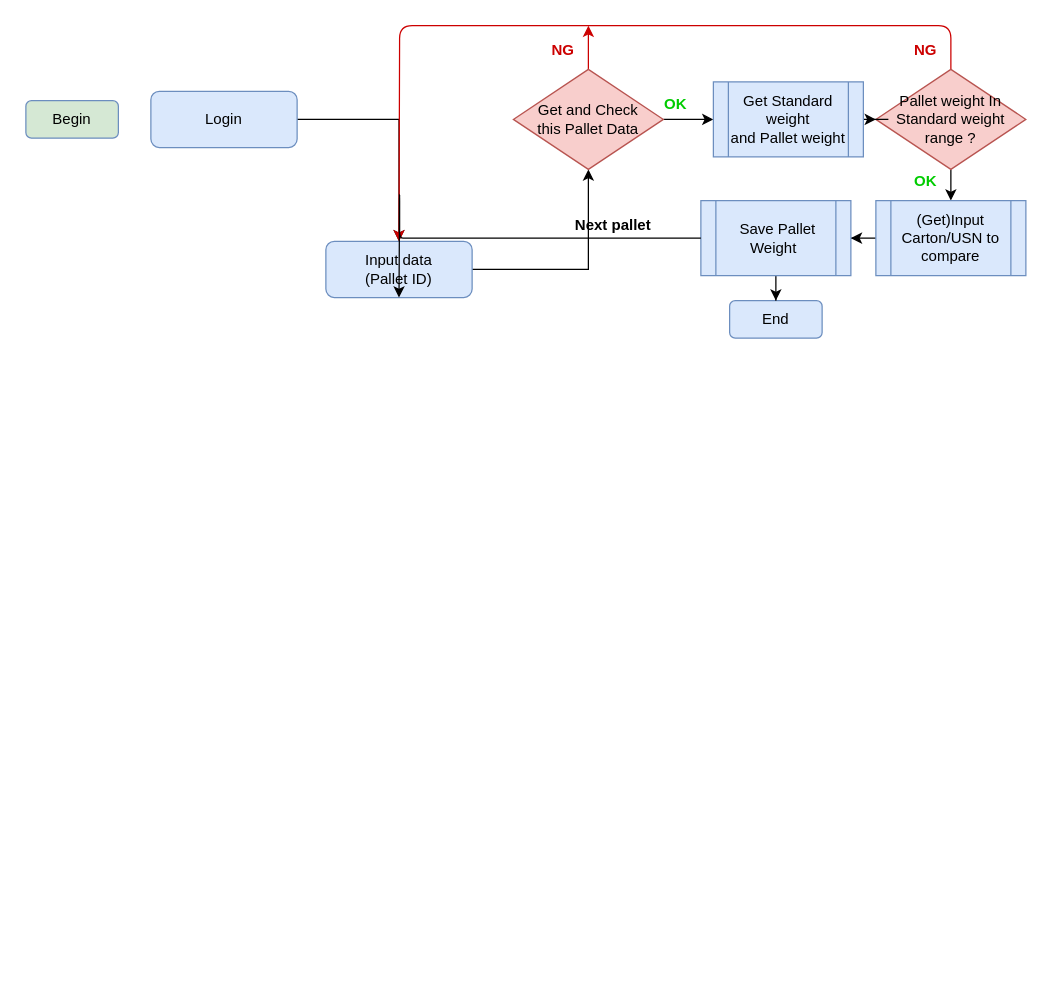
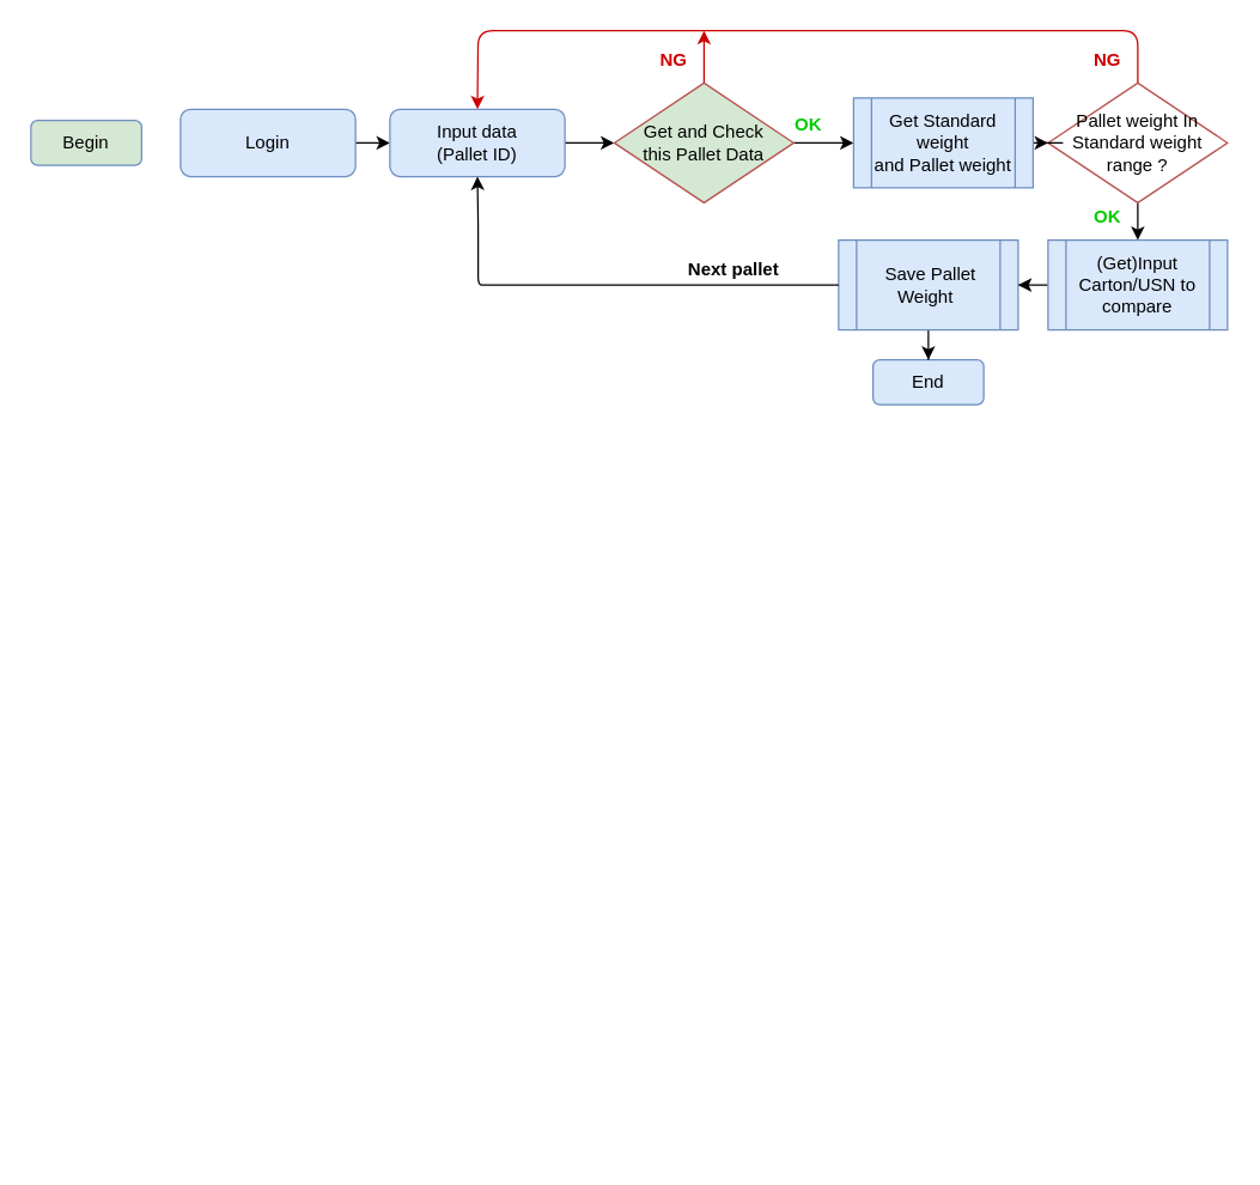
  <mxCell id="0" />
  <mxCell id="1" parent="0" />
  <mxCell id="2" value="Begin" style="rounded=1;whiteSpace=wrap;html=1;fillColor=#d5e8d4;strokeColor=#6c8ebf;" parent="1" vertex="1"><mxGeometry x="20" y="80" width="74" height="30" as="geometry" /></mxCell>
  <mxCell id="3" value="" style="edgeStyle=orthogonalEdgeStyle;rounded=0;orthogonalLoop=1;jettySize=auto;html=1;" parent="1" source="4" target="6" edge="1"><mxGeometry relative="1" as="geometry" /></mxCell>
  <mxCell id="4" value="Login" style="rounded=1;whiteSpace=wrap;html=1;fillColor=#dae8fc;strokeColor=#6c8ebf;" parent="1" vertex="1"><mxGeometry x="120" y="72.5" width="117" height="45" as="geometry" /></mxCell>
  <mxCell id="5" value="" style="edgeStyle=orthogonalEdgeStyle;rounded=0;orthogonalLoop=1;jettySize=auto;html=1;" edge="1" parent="1" source="6" target="9"><mxGeometry relative="1" as="geometry" /></mxCell>
- <mxCell id="6" value="Input data&lt;br&gt;(Pallet ID)" style="rounded=1;whiteSpace=wrap;html=1;fillColor=#dae8fc;strokeColor=#6c8ebf;" parent="1" vertex="1"><mxGeometry x="260" y="192.5" width="117" height="45" as="geometry" /></mxCell>
+ <mxCell id="6" value="Input data&lt;br&gt;(Pallet ID)" style="rounded=1;whiteSpace=wrap;html=1;fillColor=#dae8fc;strokeColor=#6c8ebf;" parent="1" vertex="1"><mxGeometry x="260" y="72.5" width="117" height="45" as="geometry" /></mxCell>
  <mxCell id="7" value="" style="edgeStyle=orthogonalEdgeStyle;rounded=0;orthogonalLoop=1;jettySize=auto;html=1;strokeColor=#CC0000;exitX=0.5;exitY=0;exitDx=0;exitDy=0;" parent="1" source="9" edge="1"><mxGeometry relative="1" as="geometry"><mxPoint x="470" y="20" as="targetPoint" /><Array as="points" /></mxGeometry></mxCell>
  <mxCell id="8" value="" style="edgeStyle=orthogonalEdgeStyle;rounded=0;orthogonalLoop=1;jettySize=auto;html=1;" edge="1" parent="1" source="9" target="22"><mxGeometry relative="1" as="geometry" /></mxCell>
- <mxCell id="9" value="Get and Check &lt;br&gt;this Pallet Data" style="rhombus;whiteSpace=wrap;html=1;fillColor=#f8cecc;strokeColor=#b85450;" parent="1" vertex="1"><mxGeometry x="410" y="55" width="120" height="80" as="geometry" /></mxCell>
+ <mxCell id="9" value="Get and Check &lt;br&gt;this Pallet Data" style="rhombus;whiteSpace=wrap;html=1;fillColor=#d5e8d4;strokeColor=#b85450;" parent="1" vertex="1"><mxGeometry x="410" y="55" width="120" height="80" as="geometry" /></mxCell>
  <mxCell id="10" style="edgeStyle=orthogonalEdgeStyle;rounded=0;orthogonalLoop=1;jettySize=auto;html=1;exitX=0.5;exitY=1;exitDx=0;exitDy=0;" parent="1" edge="1"><mxGeometry relative="1" as="geometry"><mxPoint x="408" y="170" as="sourcePoint" /><mxPoint x="408" y="170" as="targetPoint" /></mxGeometry></mxCell>
  <mxCell id="11" value="&lt;b&gt;&lt;font color=&quot;#00cc00&quot;&gt;OK&lt;/font&gt;&lt;/b&gt;" style="text;html=1;strokeColor=none;fillColor=none;align=center;verticalAlign=middle;whiteSpace=wrap;rounded=0;" parent="1" vertex="1"><mxGeometry x="520" y="72.5" width="40" height="20" as="geometry" /></mxCell>
  <mxCell id="12" value="" style="endArrow=classic;html=1;exitX=0.5;exitY=0;exitDx=0;exitDy=0;strokeColor=#CC0000;entryX=0.5;entryY=0;entryDx=0;entryDy=0;" parent="1" source="18" target="6" edge="1"><mxGeometry width="50" height="50" relative="1" as="geometry"><mxPoint x="147" y="385" as="sourcePoint" /><mxPoint x="310" y="60" as="targetPoint" /><Array as="points"><mxPoint x="760" y="20" /><mxPoint x="700" y="20" /><mxPoint x="360" y="20" /><mxPoint x="319" y="20" /></Array></mxGeometry></mxCell>
  <mxCell id="13" value="&lt;b&gt;&lt;font color=&quot;#cc0000&quot;&gt;NG&lt;/font&gt;&lt;/b&gt;" style="text;html=1;strokeColor=none;fillColor=none;align=center;verticalAlign=middle;whiteSpace=wrap;rounded=0;" parent="1" vertex="1"><mxGeometry x="430" y="30" width="40" height="20" as="geometry" /></mxCell>
  <mxCell id="14" value="End" style="rounded=1;whiteSpace=wrap;html=1;fillColor=#dae8fc;strokeColor=#6c8ebf;" parent="1" vertex="1"><mxGeometry x="583" y="240" width="74" height="30" as="geometry" /></mxCell>
  <mxCell id="15" value="&lt;span style=&quot;color: rgba(0 , 0 , 0 , 0) ; font-family: monospace ; font-size: 0px&quot;&gt;%3CmxGraphModel%3E%3Croot%3E%3CmxCell%20id%3D%220%22%2F%3E%3CmxCell%20id%3D%221%22%20parent%3D%220%22%2F%3E%3CmxCell%20id%3D%222%22%20value%3D%22%22%20style%3D%22edgeStyle%3DorthogonalEdgeStyle%3Brounded%3D0%3BorthogonalLoop%3D1%3BjettySize%3Dauto%3Bhtml%3D1%3B%22%20edge%3D%221%22%20target%3D%224%22%20parent%3D%221%22%3E%3CmxGeometry%20relative%3D%221%22%20as%3D%22geometry%22%3E%3CmxPoint%20x%3D%22560%22%20y%3D%22310%22%20as%3D%22sourcePoint%22%2F%3E%3C%2FmxGeometry%3E%3C%2FmxCell%3E%3CmxCell%20id%3D%223%22%20value%3D%22%22%20style%3D%22edgeStyle%3DorthogonalEdgeStyle%3Brounded%3D0%3BorthogonalLoop%3D1%3BjettySize%3Dauto%3Bhtml%3D1%3B%22%20edge%3D%221%22%20source%3D%224%22%20target%3D%226%22%20parent%3D%221%22%3E%3CmxGeometry%20relative%3D%221%22%20as%3D%22geometry%22%2F%3E%3C%2FmxCell%3E%3CmxCell%20id%3D%224%22%20value%3D%22Insert%20Transaction%22%20style%3D%22rounded%3D1%3BwhiteSpace%3Dwrap%3Bhtml%3D1%3BfontSize%3D12%3Bglass%3D0%3BstrokeWidth%3D1%3Bshadow%3D0%3BfillColor%3D%23fff2cc%3BstrokeColor%3D%23d6b656%3B%22%20vertex%3D%221%22%20parent%3D%221%22%3E%3CmxGeometry%20x%3D%22500%22%20y%3D%22350%22%20width%3D%22120%22%20height%3D%2240%22%20as%3D%22geometry%22%2F%3E%3C%2FmxCell%3E%3CmxCell%20id%3D%225%22%20value%3D%22TRN%20Data%20%3D%20Pallet%20ID%26lt%3Bbr%26gt%3BCompleteSProcess%20%3D%20True%22%20style%3D%22text%3Bhtml%3D1%3BstrokeColor%3Dnone%3BfillColor%3Dnone%3Balign%3Dcenter%3BverticalAlign%3Dmiddle%3BwhiteSpace%3Dwrap%3Brounded%3D0%3B%22%20vertex%3D%221%22%20parent%3D%221%22%3E%3CmxGeometry%20x%3D%22630%22%20y%3D%22345%22%20width%3D%22150%22%20height%3D%2250%22%20as%3D%22geometry%22%2F%3E%3C%2FmxCell%3E%3CmxCell%20id%3D%226%22%20value%3D%22Exist%20Unfinished%20Pallet%20ID%EF%BC%9F%22%20style%3D%22rhombus%3BwhiteSpace%3Dwrap%3Bhtml%3D1%3BfillColor%3D%23fff2cc%3BstrokeColor%3D%23d6b656%3B%22%20vertex%3D%221%22%20parent%3D%221%22%3E%3CmxGeometry%20x%3D%22500%22%20y%3D%22420%22%20width%3D%22120%22%20height%3D%2290%22%20as%3D%22geometry%22%2F%3E%3C%2FmxCell%3E%3CmxCell%20id%3D%227%22%20value%3D%22No%22%20style%3D%22edgeStyle%3DorthogonalEdgeStyle%3Brounded%3D0%3Bhtml%3D1%3BjettySize%3Dauto%3BorthogonalLoop%3D1%3BfontSize%3D11%3BendArrow%3Dblock%3BendFill%3D0%3BendSize%3D8%3BstrokeWidth%3D1%3Bshadow%3D0%3BlabelBackgroundColor%3Dnone%3BexitX%3D0%3BexitY%3D0.5%3BexitDx%3D0%3BexitDy%3D0%3BentryX%3D0%3BentryY%3D0.5%3BentryDx%3D0%3BentryDy%3D0%3B%22%20edge%3D%221%22%20source%3D%226%22%20target%3D%2213%22%20parent%3D%221%22%3E%3CmxGeometry%20x%3D%22-0.884%22%20y%3D%22-15%22%20relative%3D%221%22%20as%3D%22geometry%22%3E%3CmxPoint%20as%3D%22offset%22%2F%3E%3CmxPoint%20x%3D%22630%22%20y%3D%22464.5%22%20as%3D%22sourcePoint%22%2F%3E%3CmxPoint%20x%3D%22430%22%20y%3D%22690%22%20as%3D%22targetPoint%22%2F%3E%3CArray%20as%3D%22points%22%3E%3CmxPoint%20x%3D%22440%22%20y%3D%22465%22%2F%3E%3CmxPoint%20x%3D%22440%22%20y%3D%22690%22%2F%3E%3C%2FArray%3E%3C%2FmxGeometry%3E%3C%2FmxCell%3E%3CmxCell%20id%3D%228%22%20value%3D%22Yes%22%20style%3D%22rounded%3D0%3Bhtml%3D1%3BjettySize%3Dauto%3BorthogonalLoop%3D1%3BfontSize%3D11%3BendArrow%3Dblock%3BendFill%3D0%3BendSize%3D8%3BstrokeWidth%3D1%3Bshadow%3D0%3BlabelBackgroundColor%3Dnone%3BedgeStyle%3DorthogonalEdgeStyle%3BexitX%3D0.5%3BexitY%3D1%3BexitDx%3D0%3BexitDy%3D0%3BentryX%3D0.5%3BentryY%3D0%3BentryDx%3D0%3BentryDy%3D0%3B%22%20edge%3D%221%22%20source%3D%226%22%20target%3D%229%22%20parent%3D%221%22%3E%3CmxGeometry%20y%3D%2220%22%20relative%3D%221%22%20as%3D%22geometry%22%3E%3CmxPoint%20as%3D%22offset%22%2F%3E%3CmxPoint%20x%3D%22559.5%22%20y%3D%22530%22%20as%3D%22sourcePoint%22%2F%3E%3CmxPoint%20x%3D%22559.5%22%20y%3D%22560%22%20as%3D%22targetPoint%22%2F%3E%3CArray%20as%3D%22points%22%2F%3E%3C%2FmxGeometry%3E%3C%2FmxCell%3E%3CmxCell%20id%3D%229%22%20value%3D%22Pallet%E7%9A%84%E7%AC%AC%E4%B8%80%E4%B8%AACarton%EF%BC%9F%22%20style%3D%22rhombus%3BwhiteSpace%3Dwrap%3Bhtml%3D1%3BfillColor%3D%23fff2cc%3BstrokeColor%3D%23d6b656%3B%22%20vertex%3D%221%22%20parent%3D%221%22%3E%3CmxGeometry%20x%3D%22500%22%20y%3D%22539.5%22%20width%3D%22120%22%20height%3D%2290%22%20as%3D%22geometry%22%2F%3E%3C%2FmxCell%3E%3CmxCell%20id%3D%2210%22%20value%3D%22%26lt%3Bb%26gt%3B%26lt%3Bfont%20color%3D%26quot%3B%23ff0000%26quot%3B%26gt%3BNo%26lt%3B%2Ffont%26gt%3B%26lt%3B%2Fb%26gt%3B%22%20style%3D%22edgeStyle%3DorthogonalEdgeStyle%3Brounded%3D0%3Bhtml%3D1%3BjettySize%3Dauto%3BorthogonalLoop%3D1%3BfontSize%3D11%3BendArrow%3Dblock%3BendFill%3D0%3BendSize%3D8%3BstrokeWidth%3D1%3Bshadow%3D0%3BlabelBackgroundColor%3Dnone%3BentryX%3D0.5%3BentryY%3D0%3BentryDx%3D0%3BentryDy%3D0%3B%22%20edge%3D%221%22%20target%3D%2213%22%20parent%3D%221%22%3E%3CmxGeometry%20x%3D%22-0.143%22%20y%3D%2210%22%20relative%3D%221%22%20as%3D%22geometry%22%3E%3CmxPoint%20as%3D%22offset%22%2F%3E%3CmxPoint%20x%3D%22560%22%20y%3D%22630%22%20as%3D%22sourcePoint%22%2F%3E%3CmxPoint%20x%3D%22560%22%20y%3D%22680%22%20as%3D%22targetPoint%22%2F%3E%3CArray%20as%3D%22points%22%2F%3E%3C%2FmxGeometry%3E%3C%2FmxCell%3E%3CmxCell%20id%3D%2211%22%20value%3D%22Yes%22%20style%3D%22rounded%3D0%3Bhtml%3D1%3BjettySize%3Dauto%3BorthogonalLoop%3D1%3BfontSize%3D11%3BendArrow%3Dblock%3BendFill%3D0%3BendSize%3D8%3BstrokeWidth%3D1%3Bshadow%3D0%3BlabelBackgroundColor%3Dnone%3BedgeStyle%3DorthogonalEdgeStyle%3BexitX%3D1%3BexitY%3D0.5%3BexitDx%3D0%3BexitDy%3D0%3B%22%20edge%3D%221%22%20source%3D%229%22%20target%3D%2216%22%20parent%3D%221%22%3E%3CmxGeometry%20x%3D%22-0.6%22%20y%3D%2215%22%20relative%3D%221%22%20as%3D%22geometry%22%3E%3CmxPoint%20y%3D%221%22%20as%3D%22offset%22%2F%3E%3CmxPoint%20x%3D%22670%22%20y%3D%22580%22%20as%3D%22sourcePoint%22%2F%3E%3CmxPoint%20x%3D%22680%22%20y%3D%22585%22%20as%3D%22targetPoint%22%2F%3E%3CArray%20as%3D%22points%22%2F%3E%3C%2FmxGeometry%3E%3C%2FmxCell%3E%3CmxCell%20id%3D%2212%22%20value%3D%22%22%20style%3D%22edgeStyle%3DorthogonalEdgeStyle%3Brounded%3D0%3BorthogonalLoop%3D1%3BjettySize%3Dauto%3Bhtml%3D1%3B%22%20edge%3D%221%22%20source%3D%2213%22%20target%3D%2214%22%20parent%3D%221%22%3E%3CmxGeometry%20relative%3D%221%22%20as%3D%22geometry%22%2F%3E%3C%2FmxCell%3E%3CmxCell%20id%3D%2213%22%20value%3D%22Insert%20Pallet%20Item%22%20style%3D%22rounded%3D1%3BwhiteSpace%3Dwrap%3Bhtml%3D1%3BfontSize%3D12%3Bglass%3D0%3BstrokeWidth%3D1%3Bshadow%3D0%3BfillColor%3D%23fff2cc%3BstrokeColor%3D%23d6b656%3B%22%20vertex%3D%221%22%20parent%3D%221%22%3E%3CmxGeometry%20x%3D%22500%22%20y%3D%22670%22%20width%3D%22120%22%20height%3D%2240%22%20as%3D%22geometry%22%2F%3E%3C%2FmxCell%3E%3CmxCell%20id%3D%2214%22%20value%3D%22End%22%20style%3D%22rounded%3D1%3BwhiteSpace%3Dwrap%3Bhtml%3D1%3BfontSize%3D12%3Bglass%3D0%3BstrokeWidth%3D1%3Bshadow%3D0%3BfillColor%3D%23fff2cc%3BstrokeColor%3D%23d6b656%3B%22%20vertex%3D%221%22%20parent%3D%221%22%3E%3CmxGeometry%20x%3D%22500%22%20y%3D%22740%22%20width%3D%22120%22%20height%3D%2240%22%20as%3D%22geometry%22%2F%3E%3C%2FmxCell%3E%3CmxCell%20id%3D%2215%22%20style%3D%22edgeStyle%3DorthogonalEdgeStyle%3Brounded%3D0%3BorthogonalLoop%3D1%3BjettySize%3Dauto%3Bhtml%3D1%3B%22%20edge%3D%221%22%20source%3D%2216%22%20target%3D%2213%22%20parent%3D%221%22%3E%3CmxGeometry%20relative%3D%221%22%20as%3D%22geometry%22%3E%3CmxPoint%20x%3D%22680%22%20y%3D%22700%22%20as%3D%22targetPoint%22%2F%3E%3CArray%20as%3D%22points%22%3E%3CmxPoint%20x%3D%22730%22%20y%3D%22690%22%2F%3E%3C%2FArray%3E%3C%2FmxGeometry%3E%3C%2FmxCell%3E%3CmxCell%20id%3D%2216%22%20value%3D%22Insert%20Pallet%22%20style%3D%22rounded%3D1%3BwhiteSpace%3Dwrap%3Bhtml%3D1%3BfontSize%3D12%3Bglass%3D0%3BstrokeWidth%3D1%3Bshadow%3D0%3BfillColor%3D%23fff2cc%3BstrokeColor%3D%23d6b656%3B%22%20vertex%3D%221%22%20parent%3D%221%22%3E%3CmxGeometry%20x%3D%22670%22%20y%3D%22564.5%22%20width%3D%22120%22%20height%3D%2240%22%20as%3D%22geometry%22%2F%3E%3C%2FmxCell%3E%3CmxCell%20id%3D%2217%22%20value%3D%22PalletID%22%20style%3D%22text%3Bhtml%3D1%3BstrokeColor%3Dnone%3BfillColor%3Dnone%3Balign%3Dcenter%3BverticalAlign%3Dmiddle%3BwhiteSpace%3Dwrap%3Brounded%3D0%3B%22%20vertex%3D%221%22%20parent%3D%221%22%3E%3CmxGeometry%20x%3D%22710%22%20y%3D%22539.5%22%20width%3D%2240%22%20height%3D%2220%22%20as%3D%22geometry%22%2F%3E%3C%2FmxCell%3E%3CmxCell%20id%3D%2218%22%20value%3D%22PalletID%2C%20CartonID%22%20style%3D%22text%3Bhtml%3D1%3BstrokeColor%3Dnone%3BfillColor%3Dnone%3Balign%3Dcenter%3BverticalAlign%3Dmiddle%3BwhiteSpace%3Dwrap%3Brounded%3D0%3B%22%20vertex%3D%221%22%20parent%3D%221%22%3E%3CmxGeometry%20x%3D%22570%22%20y%3D%22710%22%20width%3D%22140%22%20height%3D%2220%22%20as%3D%22geometry%22%2F%3E%3C%2FmxCell%3E%3CmxCell%20id%3D%2219%22%20style%3D%22edgeStyle%3DorthogonalEdgeStyle%3Brounded%3D0%3BorthogonalLoop%3D1%3BjettySize%3Dauto%3Bhtml%3D1%3BexitX%3D0.5%3BexitY%3D1%3BexitDx%3D0%3BexitDy%3D0%3B%22%20edge%3D%221%22%20source%3D%2218%22%20target%3D%2218%22%20parent%3D%221%22%3E%3CmxGeometry%20relative%3D%221%22%20as%3D%22geometry%22%2F%3E%3C%2FmxCell%3E%3C%2Froot%3E%3C%2FmxGraphModel%3E&lt;/span&gt;" style="text;html=1;align=center;verticalAlign=middle;resizable=0;points=[];autosize=1;" parent="1" vertex="1"><mxGeometry x="370" y="463" width="20" height="20" as="geometry" /></mxCell>
  <mxCell id="16" style="edgeStyle=orthogonalEdgeStyle;rounded=0;orthogonalLoop=1;jettySize=auto;html=1;exitX=0.5;exitY=1;exitDx=0;exitDy=0;" parent="1" edge="1"><mxGeometry relative="1" as="geometry"><mxPoint x="630" y="770" as="sourcePoint" /><mxPoint x="630" y="770" as="targetPoint" /></mxGeometry></mxCell>
  <mxCell id="17" value="" style="edgeStyle=orthogonalEdgeStyle;rounded=0;orthogonalLoop=1;jettySize=auto;html=1;strokeColor=#000000;" edge="1" parent="1" source="18" target="24"><mxGeometry relative="1" as="geometry" /></mxCell>
- <mxCell id="18" value="Pallet weight In Standard weight range ?" style="rhombus;whiteSpace=wrap;html=1;fillColor=#f8cecc;strokeColor=#b85450;" parent="1" vertex="1"><mxGeometry x="700" y="55" width="120" height="80" as="geometry" /></mxCell>
+ <mxCell id="18" value="Pallet weight In Standard weight range ?" style="rhombus;whiteSpace=wrap;html=1;fillColor=#ffffff;strokeColor=#b85450;" parent="1" vertex="1"><mxGeometry x="700" y="55" width="120" height="80" as="geometry" /></mxCell>
  <mxCell id="19" value="&lt;b&gt;&lt;font color=&quot;#00cc00&quot;&gt;OK&lt;/font&gt;&lt;/b&gt;" style="text;html=1;strokeColor=none;fillColor=none;align=center;verticalAlign=middle;whiteSpace=wrap;rounded=0;" vertex="1" parent="1"><mxGeometry x="720" y="135" width="40" height="20" as="geometry" /></mxCell>
  <mxCell id="20" value="&lt;b&gt;&lt;font color=&quot;#cc0000&quot;&gt;NG&lt;/font&gt;&lt;/b&gt;" style="text;html=1;strokeColor=none;fillColor=none;align=center;verticalAlign=middle;whiteSpace=wrap;rounded=0;" vertex="1" parent="1"><mxGeometry x="720" y="30" width="40" height="20" as="geometry" /></mxCell>
  <mxCell id="21" value="" style="edgeStyle=orthogonalEdgeStyle;rounded=0;orthogonalLoop=1;jettySize=auto;html=1;" edge="1" parent="1" source="22" target="18"><mxGeometry relative="1" as="geometry" /></mxCell>
  <mxCell id="22" value="Get Standard weight&lt;br&gt;and Pallet weight" style="shape=process;whiteSpace=wrap;html=1;backgroundOutline=1;fillColor=#dae8fc;strokeColor=#6c8ebf;" vertex="1" parent="1"><mxGeometry x="570" y="65" width="120" height="60" as="geometry" /></mxCell>
  <mxCell id="23" value="" style="edgeStyle=orthogonalEdgeStyle;rounded=0;orthogonalLoop=1;jettySize=auto;html=1;" edge="1" parent="1" source="24" target="26"><mxGeometry relative="1" as="geometry" /></mxCell>
  <mxCell id="24" value="(Get)Input Carton/USN to compare" style="shape=process;whiteSpace=wrap;html=1;backgroundOutline=1;fillColor=#dae8fc;strokeColor=#6c8ebf;" vertex="1" parent="1"><mxGeometry x="700" y="160" width="120" height="60" as="geometry" /></mxCell>
  <mxCell id="25" value="" style="edgeStyle=orthogonalEdgeStyle;rounded=0;orthogonalLoop=1;jettySize=auto;html=1;" edge="1" parent="1" source="26" target="14"><mxGeometry relative="1" as="geometry" /></mxCell>
  <mxCell id="26" value="&amp;nbsp;Save Pallet Weight&amp;nbsp;" style="shape=process;whiteSpace=wrap;html=1;backgroundOutline=1;fillColor=#dae8fc;strokeColor=#6c8ebf;" vertex="1" parent="1"><mxGeometry x="560" y="160" width="120" height="60" as="geometry" /></mxCell>
  <mxCell id="27" value="" style="endArrow=classic;html=1;exitX=0;exitY=0.5;exitDx=0;exitDy=0;strokeColor=#000000;entryX=0.5;entryY=1;entryDx=0;entryDy=0;" edge="1" parent="1" source="26" target="6"><mxGeometry width="50" height="50" relative="1" as="geometry"><mxPoint x="770" y="65" as="sourcePoint" /><mxPoint x="320" y="130" as="targetPoint" /><Array as="points"><mxPoint x="330" y="190" /><mxPoint x="319" y="190" /><mxPoint x="319" y="180" /><mxPoint x="319" y="150" /></Array></mxGeometry></mxCell>
  <mxCell id="28" value="&lt;b&gt;Next pallet&lt;/b&gt;" style="text;html=1;strokeColor=none;fillColor=none;align=center;verticalAlign=middle;whiteSpace=wrap;rounded=0;" vertex="1" parent="1"><mxGeometry x="450" y="170" width="80" height="20" as="geometry" /></mxCell>
